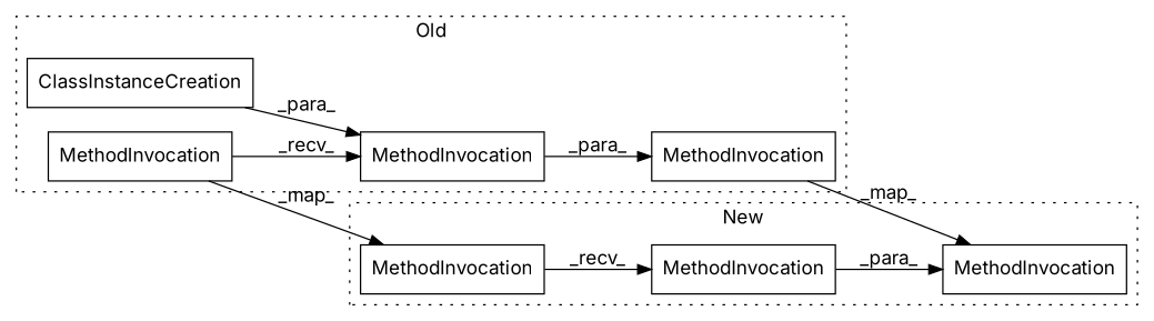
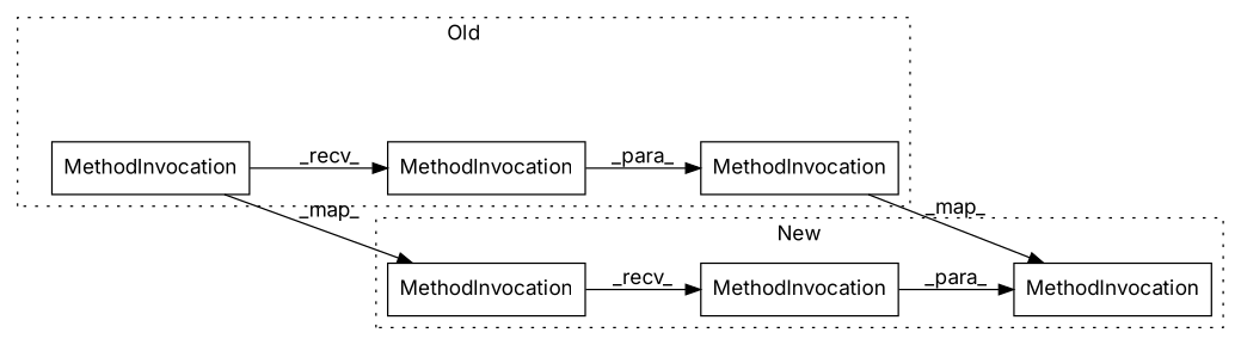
  digraph {
    rankdir=LR
    fontname=Inter
    node [a=32 l="5,1" shape=box fontname=Inter]
    edge [fontname=Inter]
-   n1 [a=14 l=43 label=ClassInstanceCreation s=8934]
    n2 [label=MethodInvocation s="8903,8921"]
    n3 [l="11,1" label=MethodInvocation s="8923,9133"]
    n4 [l="18,1" label=MethodInvocation s="8855,9134"]
    n5 [label=MethodInvocation s="8863,8881"]
    n6 [l=8 label=MethodInvocation s=8886]
    n7 [l="18,1" label=MethodInvocation s="8815,8894"]
    subgraph cluster_1 {
      label=Old
      style=dotted
-     n1
      n2
      n3
      n4
    }
    subgraph cluster_2 {
      label=New
      style=dotted
      n5
      n6
      n7
    }
-   n1 -> n3 [label=_para_]
    n2 -> n3 [label=_recv_]
    n2 -> n5 [label=_map_]
    n3 -> n4 [label=_para_]
    n4 -> n7 [label=_map_]
    n5 -> n6 [label=_recv_]
    n6 -> n7 [label=_para_]
  }
